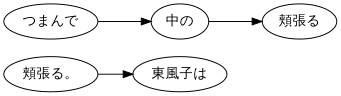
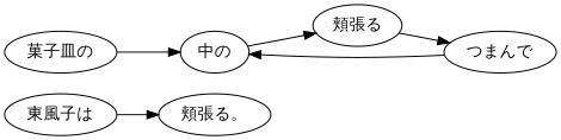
  digraph {
    rankdir=LR
    n1 [label="東風子は"]
    n2 [label="頬張る。"]
+   n3 [label="菓子皿の"]
    n4 [label="中の"]
    n5 [label="頬張る"]
    n6 [label="つまんで"]
-   n2 -> n1
+   n1 -> n2
+   n3 -> n4
    n4 -> n5
+   n5 -> n6
    n6 -> n4
  }
